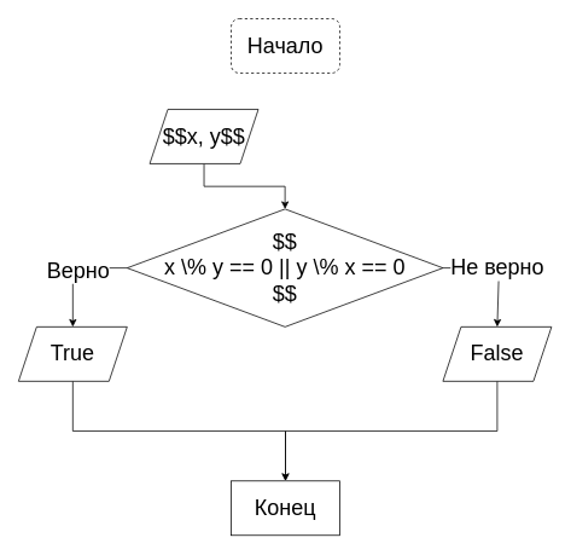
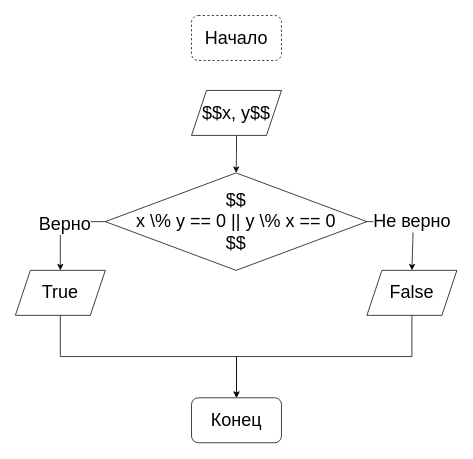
  <mxCell id="0" />
  <mxCell id="1" parent="0" />
  <mxCell id="2" value="Начало" style="rounded=1;whiteSpace=wrap;html=1;fontSize=24;dashed=1;" parent="1" vertex="1"><mxGeometry x="255" y="20" width="120" height="60" as="geometry" /></mxCell>
- <mxCell id="3" value="Конец" style="whiteSpace=wrap;html=1;fontSize=24;rounded=0;" parent="1" vertex="1"><mxGeometry x="255" y="530" width="120" height="60" as="geometry" /></mxCell>
+ <mxCell id="3" value="Конец" style="rounded=1;whiteSpace=wrap;html=1;fontSize=24;" parent="1" vertex="1"><mxGeometry x="255" y="530" width="120" height="60" as="geometry" /></mxCell>
  <mxCell id="4" style="edgeStyle=orthogonalEdgeStyle;rounded=0;orthogonalLoop=1;jettySize=auto;html=1;exitX=0.5;exitY=1;exitDx=0;exitDy=0;entryX=0.5;entryY=0;entryDx=0;entryDy=0;fontSize=24;" parent="1" source="5" target="6" edge="1"><mxGeometry relative="1" as="geometry" /></mxCell>
- <mxCell id="5" value="$$x, y$$" style="shape=parallelogram;perimeter=parallelogramPerimeter;whiteSpace=wrap;html=1;fixedSize=1;fontSize=24;" parent="1" vertex="1"><mxGeometry x="165" y="120" width="120" height="60" as="geometry" /></mxCell>
+ <mxCell id="5" value="$$x, y$$" style="shape=parallelogram;perimeter=parallelogramPerimeter;whiteSpace=wrap;html=1;fixedSize=1;fontSize=24;" parent="1" vertex="1"><mxGeometry x="255" y="120" width="120" height="60" as="geometry" /></mxCell>
  <mxCell id="6" value="$$&lt;br&gt;x \% y == 0 || y \% x == 0&lt;br&gt;$$" style="rhombus;whiteSpace=wrap;html=1;fontSize=24;" parent="1" vertex="1"><mxGeometry x="140" y="230" width="349" height="130" as="geometry" /></mxCell>
  <mxCell id="7" style="edgeStyle=orthogonalEdgeStyle;rounded=0;orthogonalLoop=1;jettySize=auto;html=1;exitX=0.5;exitY=1;exitDx=0;exitDy=0;entryX=0.5;entryY=0;entryDx=0;entryDy=0;fontSize=24;" parent="1" source="8" target="3" edge="1"><mxGeometry relative="1" as="geometry" /></mxCell>
  <mxCell id="8" value="True" style="shape=parallelogram;perimeter=parallelogramPerimeter;whiteSpace=wrap;html=1;fixedSize=1;fontSize=24;" parent="1" vertex="1"><mxGeometry x="20" y="360" width="120" height="60" as="geometry" /></mxCell>
  <mxCell id="9" style="edgeStyle=orthogonalEdgeStyle;rounded=0;orthogonalLoop=1;jettySize=auto;html=1;exitX=0.5;exitY=1;exitDx=0;exitDy=0;entryX=0.5;entryY=0;entryDx=0;entryDy=0;fontSize=24;endArrow=open;" parent="1" source="10" target="3" edge="1"><mxGeometry relative="1" as="geometry" /></mxCell>
  <mxCell id="10" value="False" style="shape=parallelogram;perimeter=parallelogramPerimeter;whiteSpace=wrap;html=1;fixedSize=1;fontSize=24;" parent="1" vertex="1"><mxGeometry x="489" y="360" width="120" height="60" as="geometry" /></mxCell>
  <mxCell id="11" value="" style="endArrow=classic;html=1;fontSize=24;exitX=1;exitY=0.5;exitDx=0;exitDy=0;entryX=0.5;entryY=0;entryDx=0;entryDy=0;" parent="1" source="6" target="10" edge="1"><mxGeometry relative="1" as="geometry"><mxPoint x="489" y="290" as="sourcePoint" /><mxPoint x="595" y="345" as="targetPoint" /><Array as="points"><mxPoint x="551" y="295" /></Array></mxGeometry></mxCell>
  <mxCell id="12" value="Label" style="edgeLabel;resizable=0;html=1;align=center;verticalAlign=middle;" parent="11" connectable="0" vertex="1"><mxGeometry relative="1" as="geometry" /></mxCell>
  <mxCell id="13" value="Не верно" style="edgeLabel;html=1;align=center;verticalAlign=middle;resizable=0;points=[];fontSize=24;" parent="11" vertex="1" connectable="0"><mxGeometry x="-0.031" y="-3" relative="1" as="geometry"><mxPoint as="offset" /></mxGeometry></mxCell>
  <mxCell id="14" value="" style="endArrow=classic;html=1;fontSize=24;exitX=0;exitY=0.5;exitDx=0;exitDy=0;entryX=0.5;entryY=0;entryDx=0;entryDy=0;" parent="1" target="8" edge="1"><mxGeometry relative="1" as="geometry"><mxPoint x="140" y="295" as="sourcePoint" /><mxPoint x="66" y="360" as="targetPoint" /><Array as="points"><mxPoint x="80" y="295" /></Array></mxGeometry></mxCell>
  <mxCell id="15" value="Label" style="edgeLabel;resizable=0;html=1;align=center;verticalAlign=middle;" parent="14" connectable="0" vertex="1"><mxGeometry relative="1" as="geometry" /></mxCell>
  <mxCell id="16" value="Верно" style="edgeLabel;html=1;align=center;verticalAlign=middle;resizable=0;points=[];fontSize=24;" parent="14" vertex="1" connectable="0"><mxGeometry x="-0.122" y="2" relative="1" as="geometry"><mxPoint as="offset" /></mxGeometry></mxCell>
